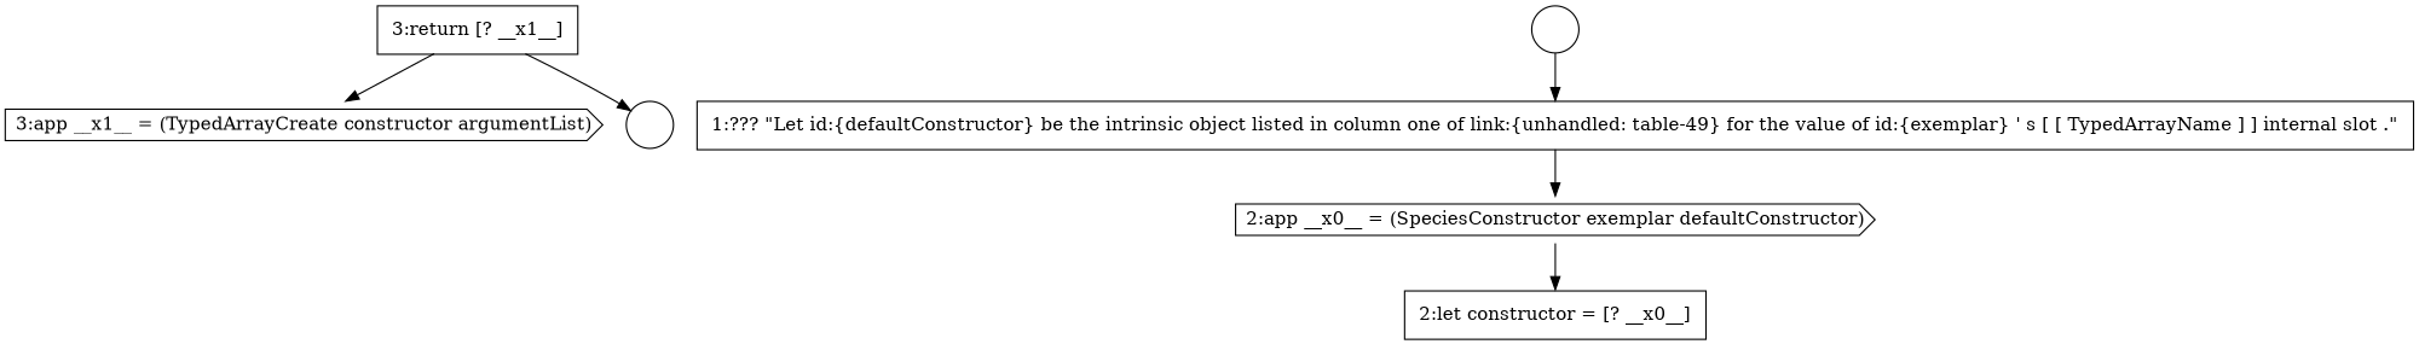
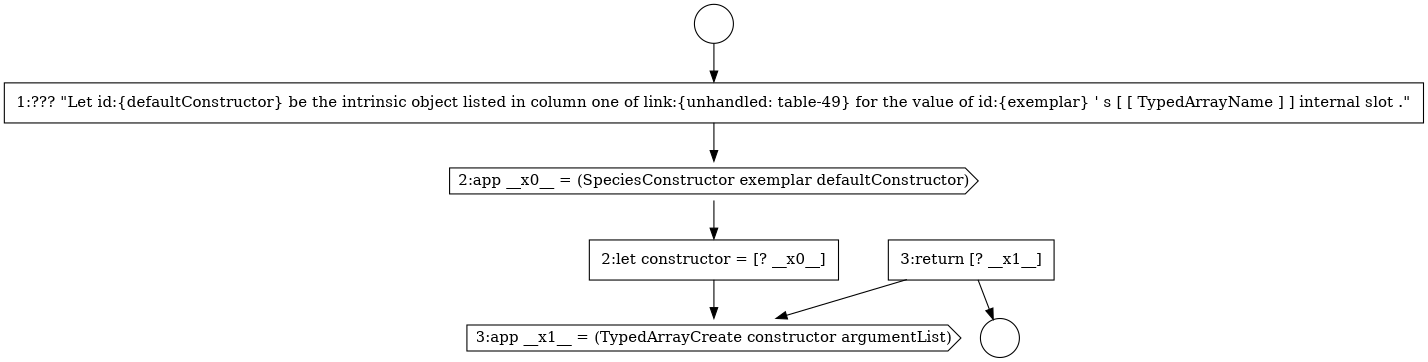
  digraph {
    node [color=black fillcolor=white shape=none style=filled]
    edge [color=black]
    n1 [label=<<font color="black">3:app __x1__ = (TypedArrayCreate constructor argumentList)</font>> shape=cds]
    n2 [label=<<font color="black">     <table border="0" cellborder="1" cellspacing="0" cellpadding="10">       <tr><td align="left">3:return [? __x1__]</td></tr>     </table>   </font>> margin=0]
    n3 [label=" " shape=circle]
    n4 [label=<<font color="black">     <table border="0" cellborder="1" cellspacing="0" cellpadding="10">       <tr><td align="left">2:let constructor = [? __x0__]</td></tr>     </table>   </font>> margin=0]
    n5 [label=<<font color="black">2:app __x0__ = (SpeciesConstructor exemplar defaultConstructor)</font>> shape=cds]
    n6 [label=" " shape=circle]
    n7 [label=<<font color="black">     <table border="0" cellborder="1" cellspacing="0" cellpadding="10">       <tr><td align="left">1:??? &quot;Let id:{defaultConstructor} be the intrinsic object listed in column one of link:{unhandled: table-49} for the value of id:{exemplar} ' s [ [ TypedArrayName ] ] internal slot .&quot;</td></tr>     </table>   </font>> margin=0]
    n2 -> n1
    n2 -> n3
+   n4 -> n1
    n5 -> n4
    n6 -> n7
    n7 -> n5
  }
